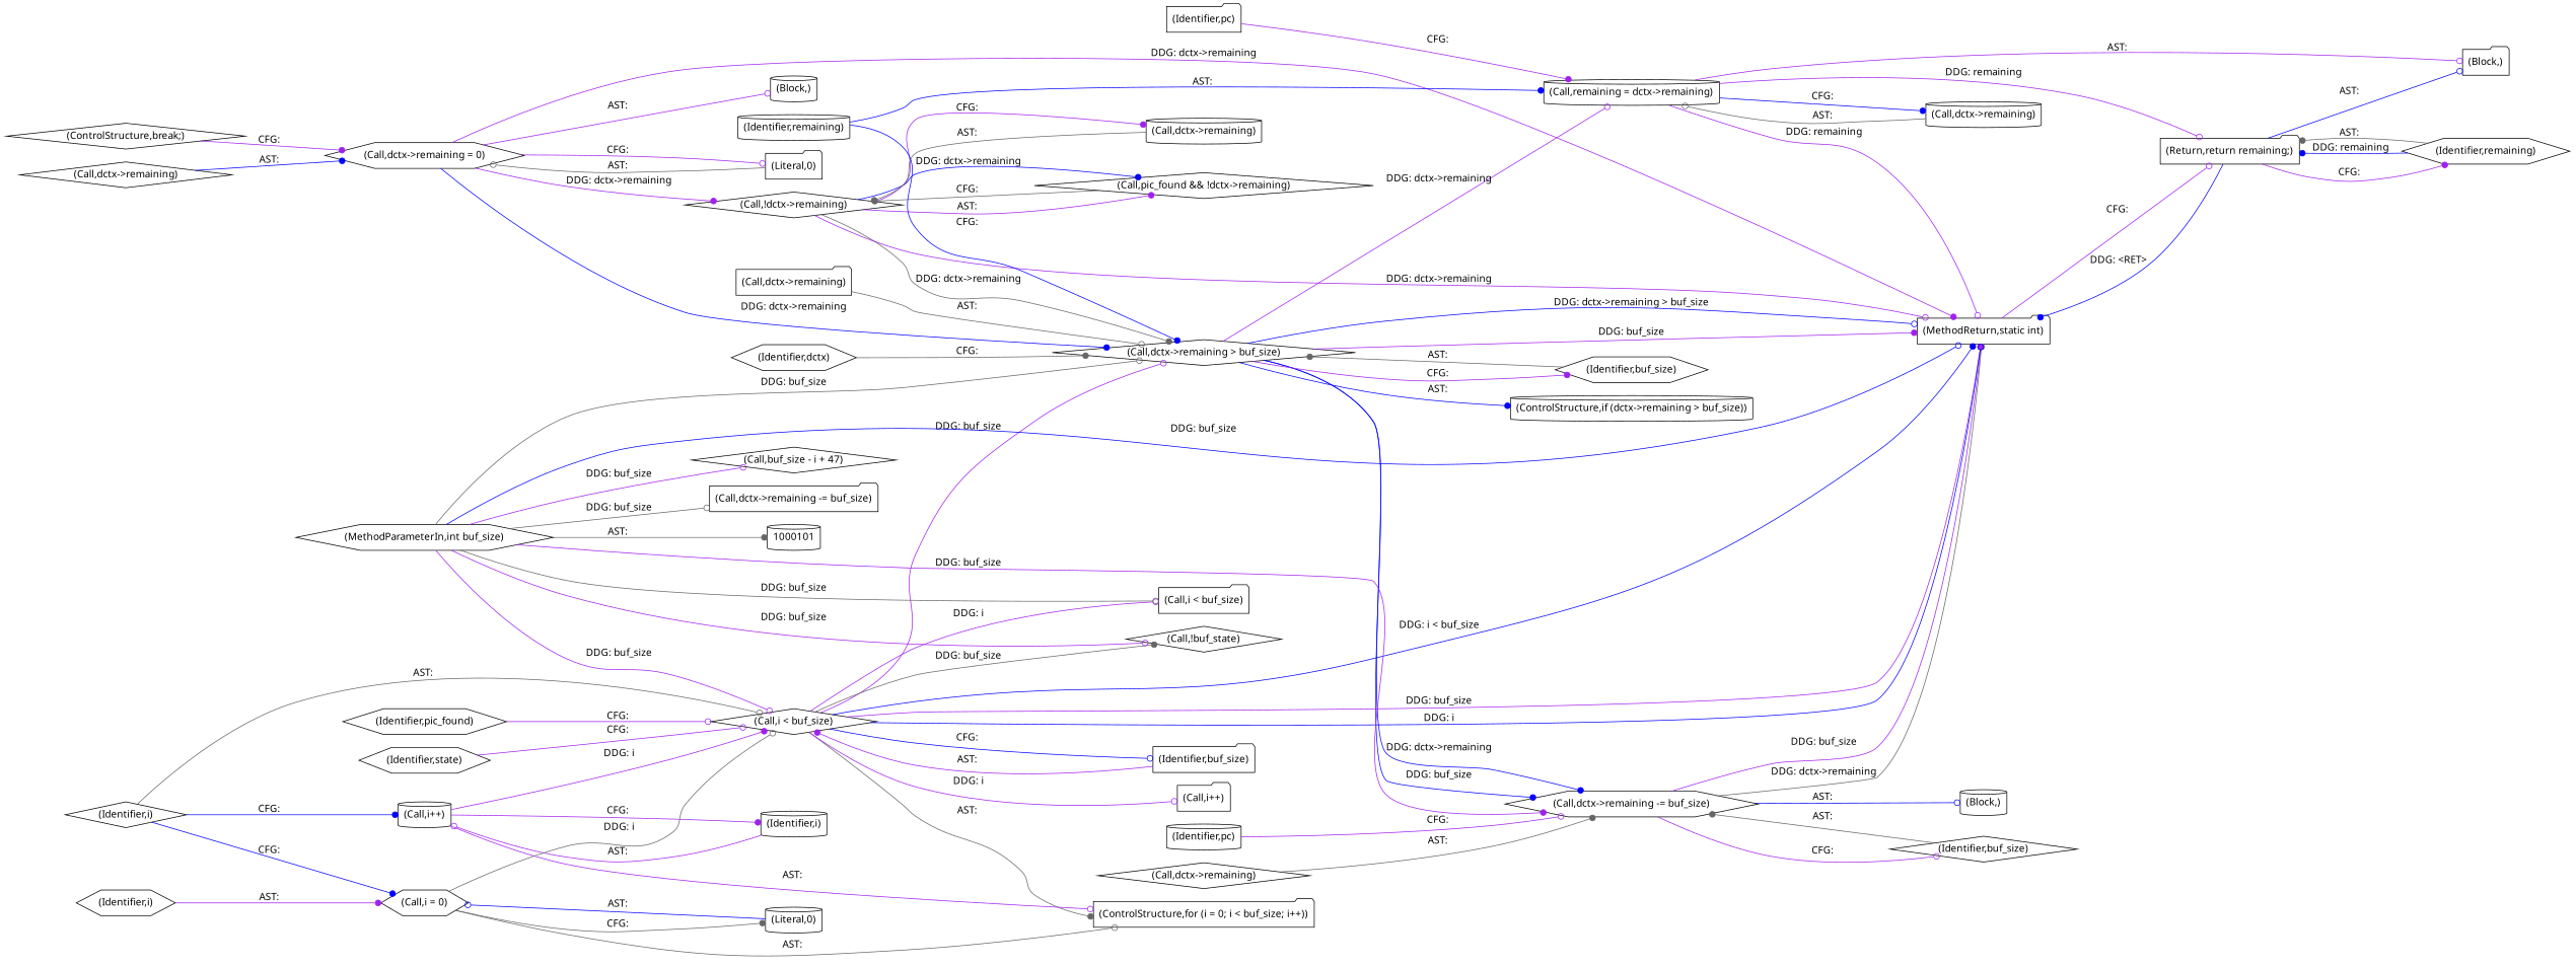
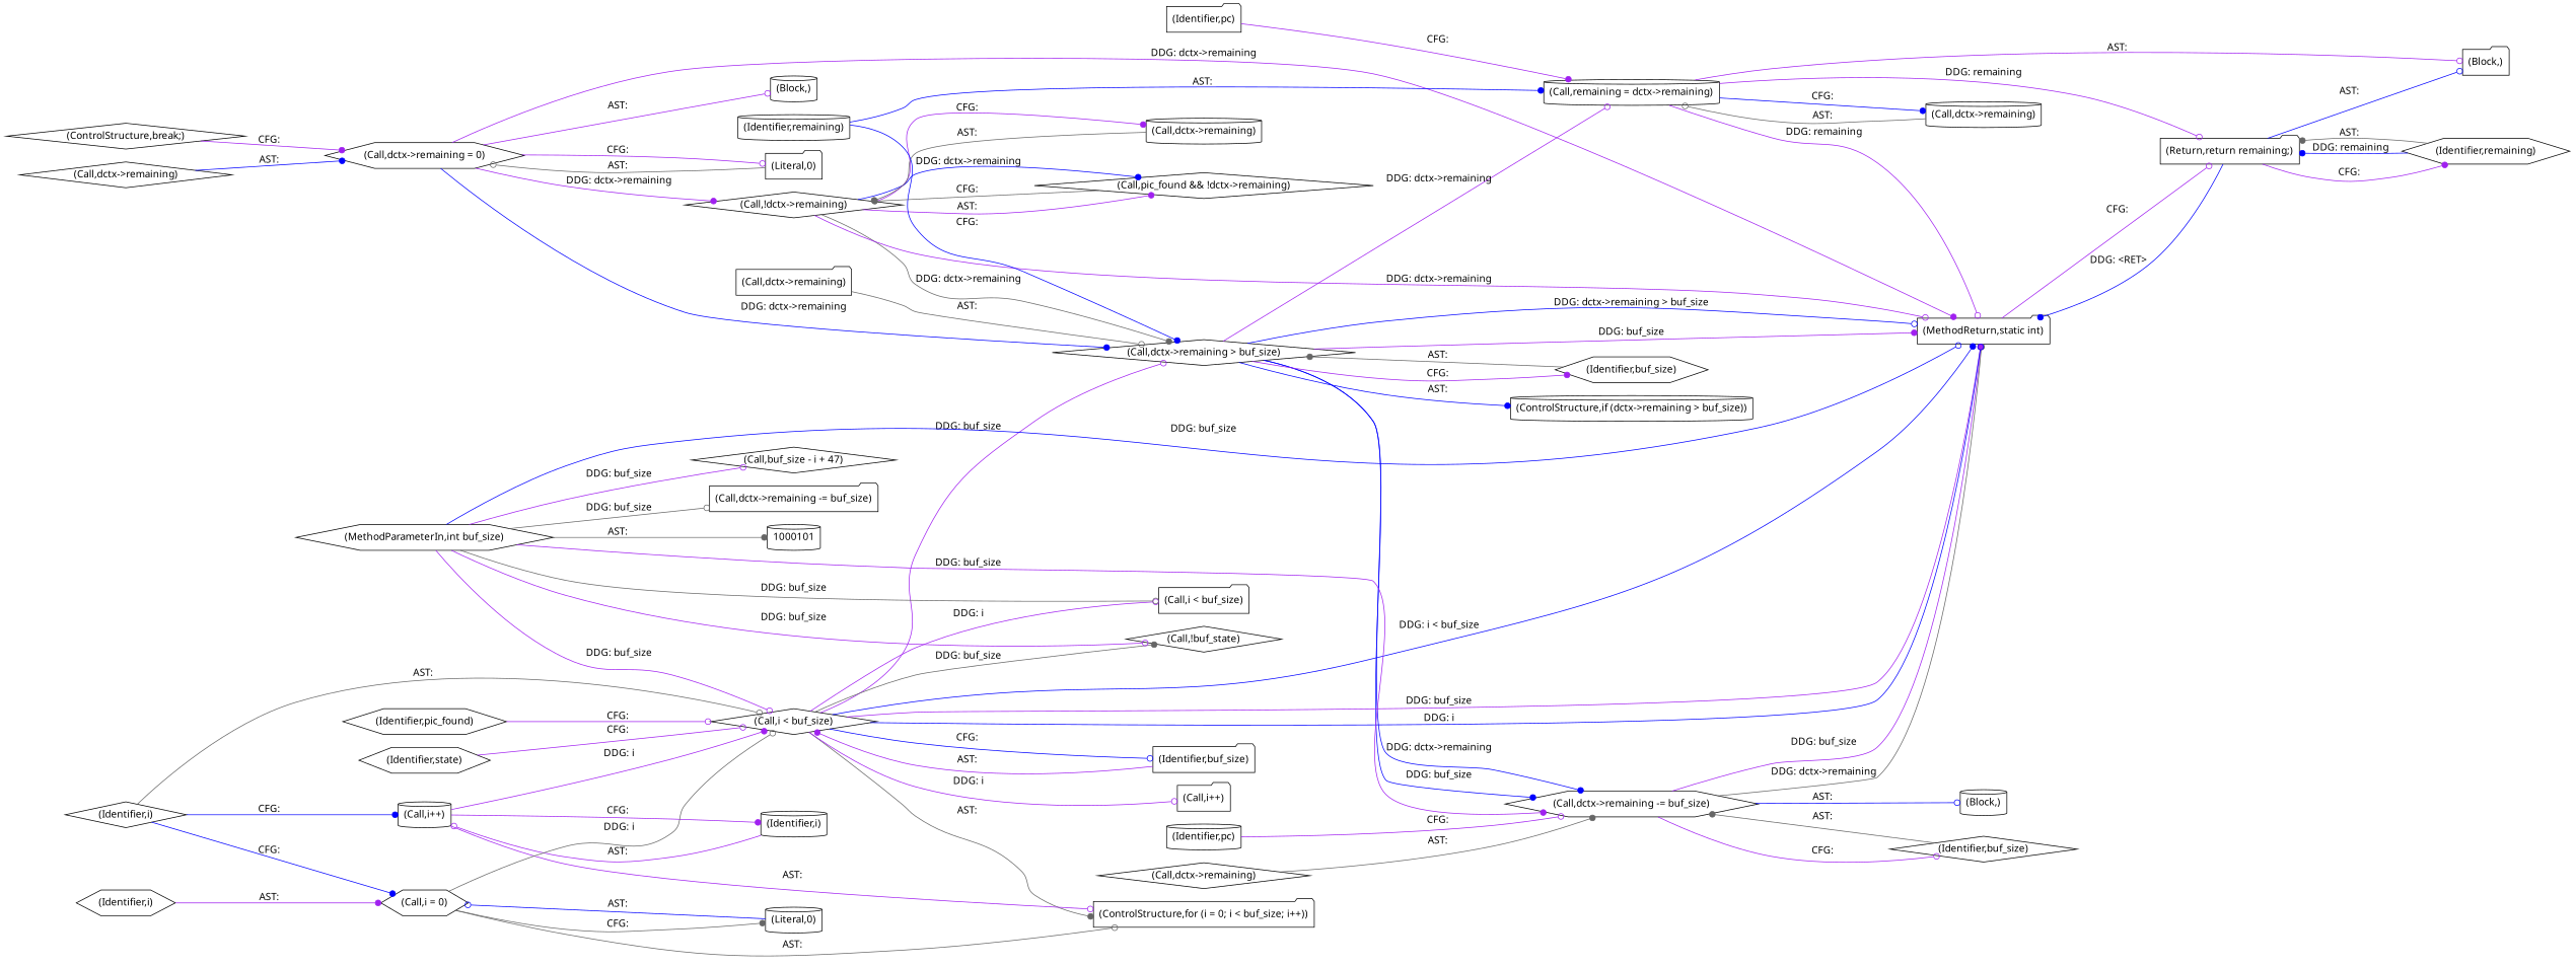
  digraph {
    fontname="Noto Sans"
    rankdir=LR
    node [fontname="Noto Sans" shape=cylinder]
    edge [arrowhead=dot color=purple fontname="Noto Sans"]
    n1 [label="(Call,dctx->remaining > buf_size)" shape=diamond]
    n2 [label="(Call,dctx->remaining -= buf_size)" shape=hexagon]
    n3 [label="(Call,remaining = dctx->remaining)"]
    n4 [label="(ControlStructure,if (dctx->remaining > buf_size))"]
    n5 [label="(MethodReturn,static int)" shape=folder]
    n6 [label="(Identifier,buf_size)" shape=hexagon]
    n7 [label="(Identifier,buf_size)" shape=diamond]
    n8 [label="(Block,)"]
    n9 [label="(Return,return remaining;)" shape=folder]
    n10 [label="(Call,dctx->remaining)"]
    n11 [label="(Block,)" shape=folder]
    n12 [label="(Call,dctx->remaining = 0)" shape=hexagon]
    n13 [label="(Call,!dctx->remaining)" shape=diamond]
    n14 [label="(Literal,0)" shape=folder]
    n15 [label="(Block,)"]
    n16 [label="(Call,pic_found && !dctx->remaining)" shape=diamond]
    n17 [label="(Call,dctx->remaining)"]
    n18 [label="(Call,i < buf_size)" shape=diamond]
    n19 [label="(Call,i < buf_size)" shape=folder]
    n20 [label="(Identifier,buf_size)" shape=folder]
    n21 [label="(ControlStructure,for (i = 0; i < buf_size; i++))" shape=folder]
    n22 [label="(Call,!buf_state)" shape=diamond]
    n23 [label="(Call,i++)" shape=folder]
    n24 [label="(Call,i++)"]
    n25 [label="(Identifier,i)"]
    n26 [label="(Call,i = 0)" shape=hexagon]
    n27 [label="(Literal,0)"]
    n28 [label="(MethodParameterIn,int buf_size)" shape=hexagon]
    n29 [label="(Call,buf_size - i + 47)" shape=diamond]
    n30 [label="(Call,dctx->remaining -= buf_size)" shape=folder]
    1000101
    n32 [label="(Identifier,remaining)" shape=hexagon]
    n33 [label="(Call,dctx->remaining)" shape=diamond]
    n34 [label="(Identifier,pc)"]
    n35 [label="(Identifier,remaining)"]
    n36 [label="(Identifier,pc)" shape=folder]
    n37 [label="(Identifier,pic_found)" shape=hexagon]
    n38 [label="(Identifier,state)" shape=hexagon]
    n39 [label="(ControlStructure,break;)" shape=diamond]
    n40 [label="(Identifier,i)" shape=hexagon]
    n41 [label="(Call,dctx->remaining)" shape=folder]
    n42 [label="(Identifier,i)" shape=diamond]
-   n43 [label="(Identifier,dctx)" shape=hexagon]
    n44 [label="(Call,dctx->remaining)" shape=diamond]
    n1 -> n2 [color=blue label="DDG: buf_size"]
    n1 -> n2 [color=blue label="DDG: dctx->remaining"]
    n1 -> n3 [arrowhead=odot label="DDG: dctx->remaining"]
    n1 -> n4 [color=blue label="AST: "]
    n1 -> n5 [arrowhead=odot color=blue label="DDG: dctx->remaining > buf_size"]
    n1 -> n5 [label="DDG: buf_size"]
    n1 -> n6 [label="CFG: "]
    n2 -> n5 [arrowhead=odot label="DDG: buf_size"]
    n2 -> n5 [color=gray40 label="DDG: dctx->remaining"]
    n2 -> n7 [arrowhead=odot label="CFG: "]
    n2 -> n8 [arrowhead=odot color=blue label="AST: "]
    n3 -> n5 [arrowhead=odot label="DDG: remaining"]
    n3 -> n9 [arrowhead=odot label="DDG: remaining"]
    n3 -> n10 [color=blue label="CFG: "]
    n3 -> n11 [arrowhead=odot label="AST: "]
    n5 -> n9 [arrowhead=odot label="CFG: "]
    n6 -> n1 [color=gray40 label="AST: "]
    n7 -> n2 [color=gray40 label="AST: "]
    n9 -> n5 [color=blue label="DDG: <RET>"]
    n9 -> n11 [arrowhead=odot color=blue label="AST: "]
    n9 -> n32 [label="CFG: "]
    n10 -> n3 [arrowhead=odot color=gray40 label="AST: "]
    n12 -> n1 [color=blue label="DDG: dctx->remaining"]
    n12 -> n5 [label="DDG: dctx->remaining"]
    n12 -> n13 [label="DDG: dctx->remaining"]
    n12 -> n14 [arrowhead=odot label="CFG: "]
    n12 -> n15 [arrowhead=odot label="AST: "]
    n13 -> n1 [color=gray40 label="DDG: dctx->remaining"]
    n13 -> n5 [arrowhead=odot label="DDG: dctx->remaining"]
    n13 -> n16 [label="AST: "]
    n13 -> n16 [color=blue label="DDG: dctx->remaining"]
    n13 -> n17 [label="CFG: "]
    n14 -> n12 [arrowhead=odot color=gray40 label="AST: "]
    n16 -> n13 [color=gray40 label="CFG: "]
    n17 -> n13 [color=gray40 label="AST: "]
    n18 -> n1 [arrowhead=odot label="DDG: buf_size"]
    n18 -> n5 [label="DDG: buf_size"]
    n18 -> n5 [arrowhead=odot color=blue label="DDG: i"]
    n18 -> n5 [color=blue label="DDG: i < buf_size"]
    n18 -> n19 [arrowhead=odot label="DDG: i"]
    n18 -> n20 [arrowhead=odot color=blue label="CFG: "]
    n18 -> n21 [color=gray40 label="AST: "]
    n18 -> n22 [color=gray40 label="DDG: buf_size"]
    n18 -> n23 [arrowhead=odot label="DDG: i"]
    n20 -> n18 [label="AST: "]
    n24 -> n18 [label="DDG: i"]
    n24 -> n21 [arrowhead=odot label="AST: "]
    n24 -> n25 [label="CFG: "]
    n25 -> n24 [arrowhead=odot label="AST: "]
    n26 -> n18 [arrowhead=odot color=gray40 label="DDG: i"]
    n26 -> n21 [arrowhead=odot color=gray40 label="AST: "]
    n26 -> n27 [color=gray40 label="CFG: "]
    n27 -> n26 [arrowhead=odot color=blue label="AST: "]
-   n28 -> n1 [arrowhead=odot color=gray40 label="DDG: buf_size"]
    n28 -> n2 [label="DDG: buf_size"]
    n28 -> n5 [arrowhead=odot color=blue label="DDG: buf_size"]
    n28 -> n18 [arrowhead=odot label="DDG: buf_size"]
    n28 -> n19 [arrowhead=odot color=gray40 label="DDG: buf_size"]
    n28 -> n22 [arrowhead=odot label="DDG: buf_size"]
    n28 -> n29 [arrowhead=odot label="DDG: buf_size"]
    n28 -> n30 [arrowhead=odot color=gray40 label="DDG: buf_size"]
    n28 -> 1000101 [color=gray40 label="AST: "]
    n32 -> n9 [color=gray40 label="AST: "]
    n32 -> n9 [color=blue label="DDG: remaining"]
    n33 -> n2 [color=gray40 label="AST: "]
    n34 -> n2 [arrowhead=odot label="CFG: "]
    n35 -> n1 [color=blue label="CFG: "]
    n35 -> n3 [color=blue label="AST: "]
    n36 -> n3 [label="CFG: "]
    n37 -> n18 [arrowhead=odot label="CFG: "]
    n38 -> n18 [arrowhead=odot label="CFG: "]
    n39 -> n12 [label="CFG: "]
    n40 -> n26 [label="AST: "]
    n41 -> n1 [arrowhead=odot color=gray40 label="AST: "]
    n42 -> n18 [arrowhead=odot color=gray40 label="AST: "]
    n42 -> n24 [color=blue label="CFG: "]
    n42 -> n26 [color=blue label="CFG: "]
-   n43 -> n1 [color=gray40 label="CFG: "]
    n44 -> n12 [color=blue label="AST: "]
  }
